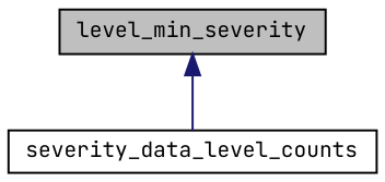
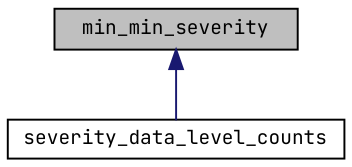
  digraph {
    rankdir=TB
    fontname="JetBrains Mono"
    node [color=black fontname="JetBrains Mono" fontsize=10 shape=record]
-   n1 [fillcolor=grey75 fontcolor=black height=0.2 label=level_min_severity style=filled width=0.4]
+   n1 [fillcolor=grey75 fontcolor=black height=0.2 label=min_min_severity style=filled width=0.4]
    n2 [height=0.2 label=severity_data_level_counts width=0.4]
    n1 -> n2 [color=midnightblue dir=back fontname="JetBrains Mono" fontsize=10 labelfontname=FreeSans labelfontsize=10 style=solid]
  }
